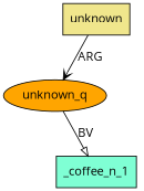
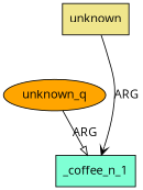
  digraph {
    fontname="Open Sans"
    node [fontname="Open Sans" shape=box style=filled]
    edge [fontname="Open Sans"]
    n1 [fillcolor=orange label=unknown_q shape=ellipse]
    _coffee_n_1 [fillcolor=aquamarine]
    unknown [fillcolor=khaki]
-   n1 -> _coffee_n_1 [arrowhead=onormal label=BV]
-   unknown -> n1 [arrowhead=vee label=ARG]
+   n1 -> _coffee_n_1 [arrowhead=onormal label=ARG]
+   unknown -> _coffee_n_1 [arrowhead=vee label=ARG]
  }
